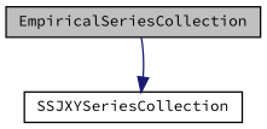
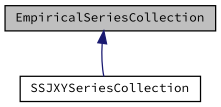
  digraph {
    fontname="Source Code Pro"
    node [color=black fontname="Source Code Pro" fontsize=10 shape=record]
    n1 [fillcolor=grey75 fontcolor=black height=0.2 label=EmpiricalSeriesCollection style=filled width=0.4]
    n2 [height=0.2 label=SSJXYSeriesCollection width=0.4]
-   n2 -> n1 [color=midnightblue dir=back fontname="Source Code Pro" fontsize=10 labelfontname=Helvetica labelfontsize=10 style=solid]
+   n1 -> n2 [color=midnightblue dir=back fontname="Source Code Pro" fontsize=10 labelfontname=Helvetica labelfontsize=10 style=solid]
  }
